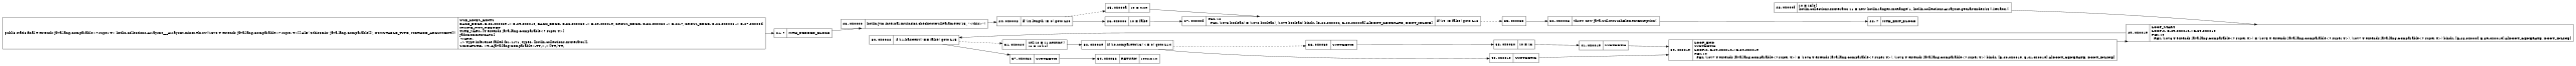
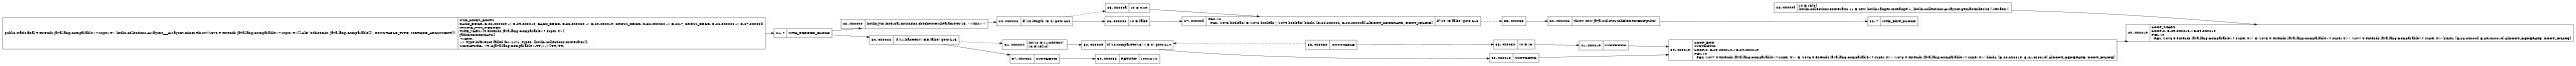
  digraph {
    rankdir=LR
    node [shape=record]
    n1 [label="{21\:\ ?|MTH_NEEDED_BLOCK\l}"]
    n2 [label="{23\:\ 0x0000|kotlin.jvm.internal.Intrinsics.checkNotNullParameter(r5, \"\<this\>\")\l}"]
    n3 [label="{24\:\ 0x0008|if (r5.length != 0) goto L20\l}"]
    n4 [label="{25\:\ 0x000a|r0 = true\l}"]
    n5 [label="{26\:\ 0x000c|r0 = false\l}"]
    n6 [label="{27\:\ 0x000d|PHI: r0 \l  PHI: (r0v3 boolean) = (r0v2 boolean), (r0v9 boolean) binds: [B:26:0x000c, B:25:0x000a] A[DONT_GENERATE, DONT_INLINE]\l|if (r9 != false) goto L18\l}"]
    n7 [label="{35\:\ 0x0033}"]
    n8 [label="{28\:\ 0x000f|r0 = r5[0]\lkotlin.collections.IntIterator r1 = new kotlin.ranges.IntRange(1, kotlin.collections.ArraysKt.getLastIndex(r5)).iterator()\l}"]
    n9 [label="{29\:\ 0x001e|LOOP_START\lLOOP:0: B:29:0x001e\-\>B:39:0x001e\lPHI: r0 \l  PHI: (r0v6 T extends java.lang.Comparable\<? super T\>) = (r0v5 T extends java.lang.Comparable\<? super T\>), (r0v7 T extends java.lang.Comparable\<? super T\>) binds: [B:28:0x000f, B:39:0x001e] A[DONT_GENERATE, DONT_INLINE]\l}"]
    n10 [label="{36\:\ 0x0038|throw new java.util.NoSuchElementException()\l}"]
    n11 [label="{30\:\ 0x0022|if (r1.hasNext() == false) goto L15\l}"]
-   n12 [label="{31\:\ 0x0024|util r2 = r1.nextInt()\lr3 = r5[r2]\l}"]
+   n12 [label="{31\:\ 0x0024|int r2 = r1.nextInt()\lr3 = r5[r2]\l}"]
    n13 [label="{37\:\ 0x0032|SYNTHETIC\l}"]
    n14 [label="{32\:\ 0x002e|if (r0.compareTo(r3) \<= 0) goto L14\l}"]
    n15 [label="{34\:\ 0x0032|RETURN\l|return r0\l}"]
-   n16 [label="{38\:\ 0x0030|SYNTHETIC\l}"]
+   n16 [label="{38\:\ 0x0030|IMMUTABLE\l}"]
    n17 [label="{40\:\ 0x001e|SYNTHETIC\l}"]
    n18 [label="{33\:\ 0x0030|r0 = r3\l}"]
    n19 [label="{39\:\ 0x001e|LOOP_END\lSYNTHETIC\lLOOP:0: B:29:0x001e\-\>B:39:0x001e\lPHI: r0 \l  PHI: (r0v7 T extends java.lang.Comparable\<? super T\>) = (r0v6 T extends java.lang.Comparable\<? super T\>), (r0v8 T extends java.lang.Comparable\<? super T\>) binds: [B:40:0x001e, B:41:0x001e] A[DONT_GENERATE, DONT_INLINE]\l}"]
    n20 [label="{41\:\ 0x001e|SYNTHETIC\l}"]
    n21 [label="{22\:\ ?|MTH_EXIT_BLOCK\l}"]
    n22 [label="{public static final T extends java.lang.Comparable\<? super T\> kotlin.collections.ArraysKt___ArraysKt.minOrThrow((r5v0 T extends java.lang.Comparable\<? super T\>[] A[D('$this$min' java.lang.Comparable[]), IMMUTABLE_TYPE, METHOD_ARGUMENT]))  | USE_LINES_HINTS\lBACK_EDGE: B:32:0x002e \-\> B:29:0x001e, BACK_EDGE: B:33:0x0030 \-\> B:29:0x001e, CROSS_EDGE: B:36:0x0038 \-\> B:22:?, CROSS_EDGE: B:26:0x000c \-\> B:27:0x000d\lINLINE_NOT_NEEDED\lTYPE_VARS: [T extends java.lang.Comparable\<? super T\>]\lJadxCommentsAttr\{\l WARN: \l \-\> Type inference failed for: r1v1, types: [kotlin.collections.IntIterator]\}\lSIGNATURE: \<T::Ljava\/lang\/Comparable\<\-TT;\>;\>([TT;)TT;\l}"]
    n1 -> n2
    n2 -> n3
    n3 -> n4 [style=dashed]
    n3 -> n5
    n4 -> n6
    n5 -> n6
    n6 -> n7 [style=dashed]
    n7 -> n10
    n8 -> n9
-   n9 -> n11
+   n1 -> n11
    n10 -> n21
    n11 -> n12 [style=dashed]
    n11 -> n13
    n12 -> n14
    n13 -> n15
-   n14 -> n16 [style=dashed]
+   n16 -> n14 [style=dashed]
    n14 -> n17
    n16 -> n18
    n17 -> n19
    n18 -> n20
    n19 -> n9
    n20 -> n19
    n22 -> n1
  }
